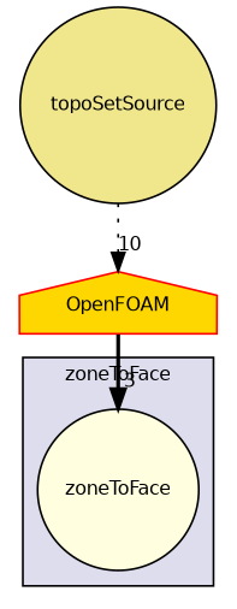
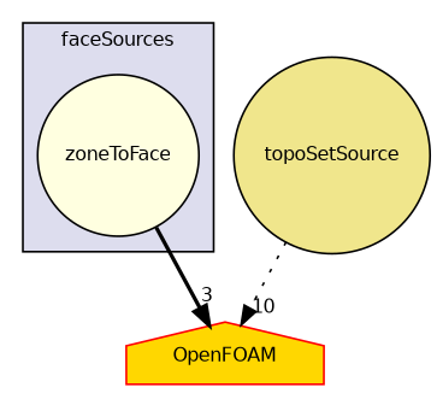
  digraph {
    compound=true
    node [fontname=Helvetica fontsize=10 shape=circle style=filled]
    edge [labeldistance=1.5 labelfontname=Helvetica labelfontsize=10]
    n1 [fillcolor=lightyellow label=zoneToFace pencolor=black]
    n2 [color=red fillcolor=gold label=OpenFOAM shape=house]
    n3 [fillcolor=khaki label=topoSetSource]
    subgraph cluster_1 {
      bgcolor="#ddddee"
      fontname=Helvetica
      fontsize=10
-     label=zoneToFace
+     label=faceSources
      pencolor=black
      n1
    }
-   n2 -> n1 [headlabel=3 style=bold]
+   n1 -> n2 [headlabel=3 style=bold]
    n3 -> n2 [headlabel=10 style=dotted]
  }
